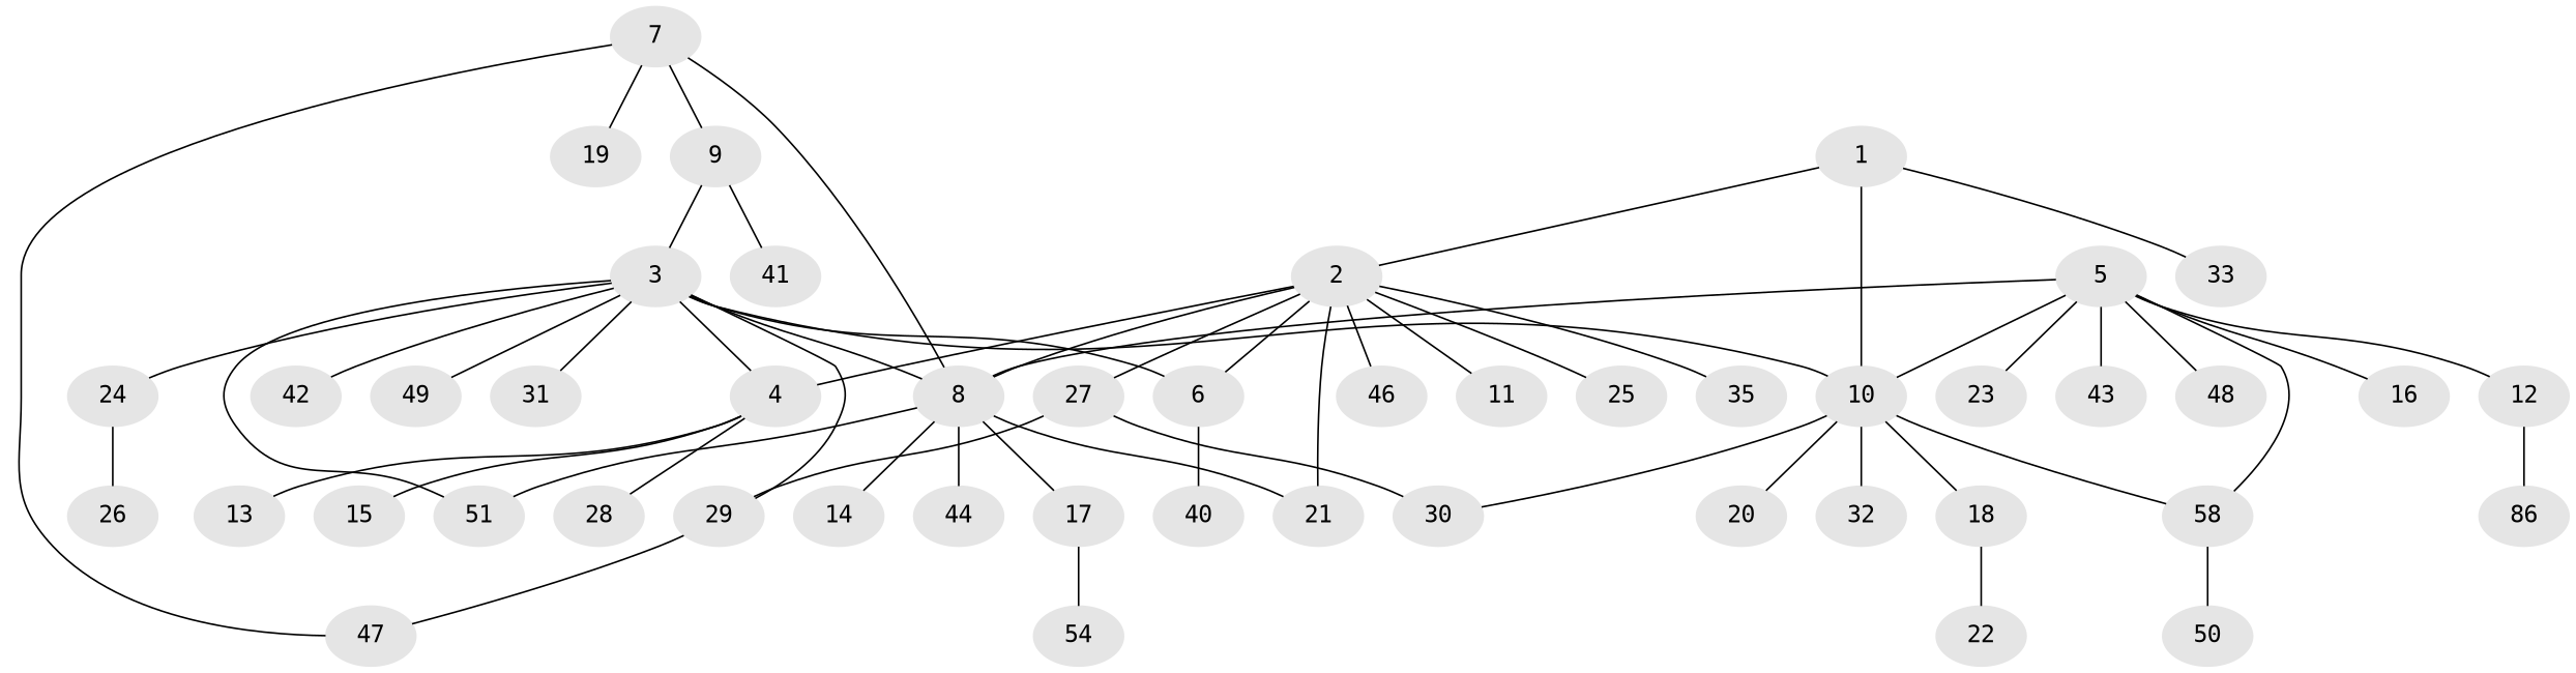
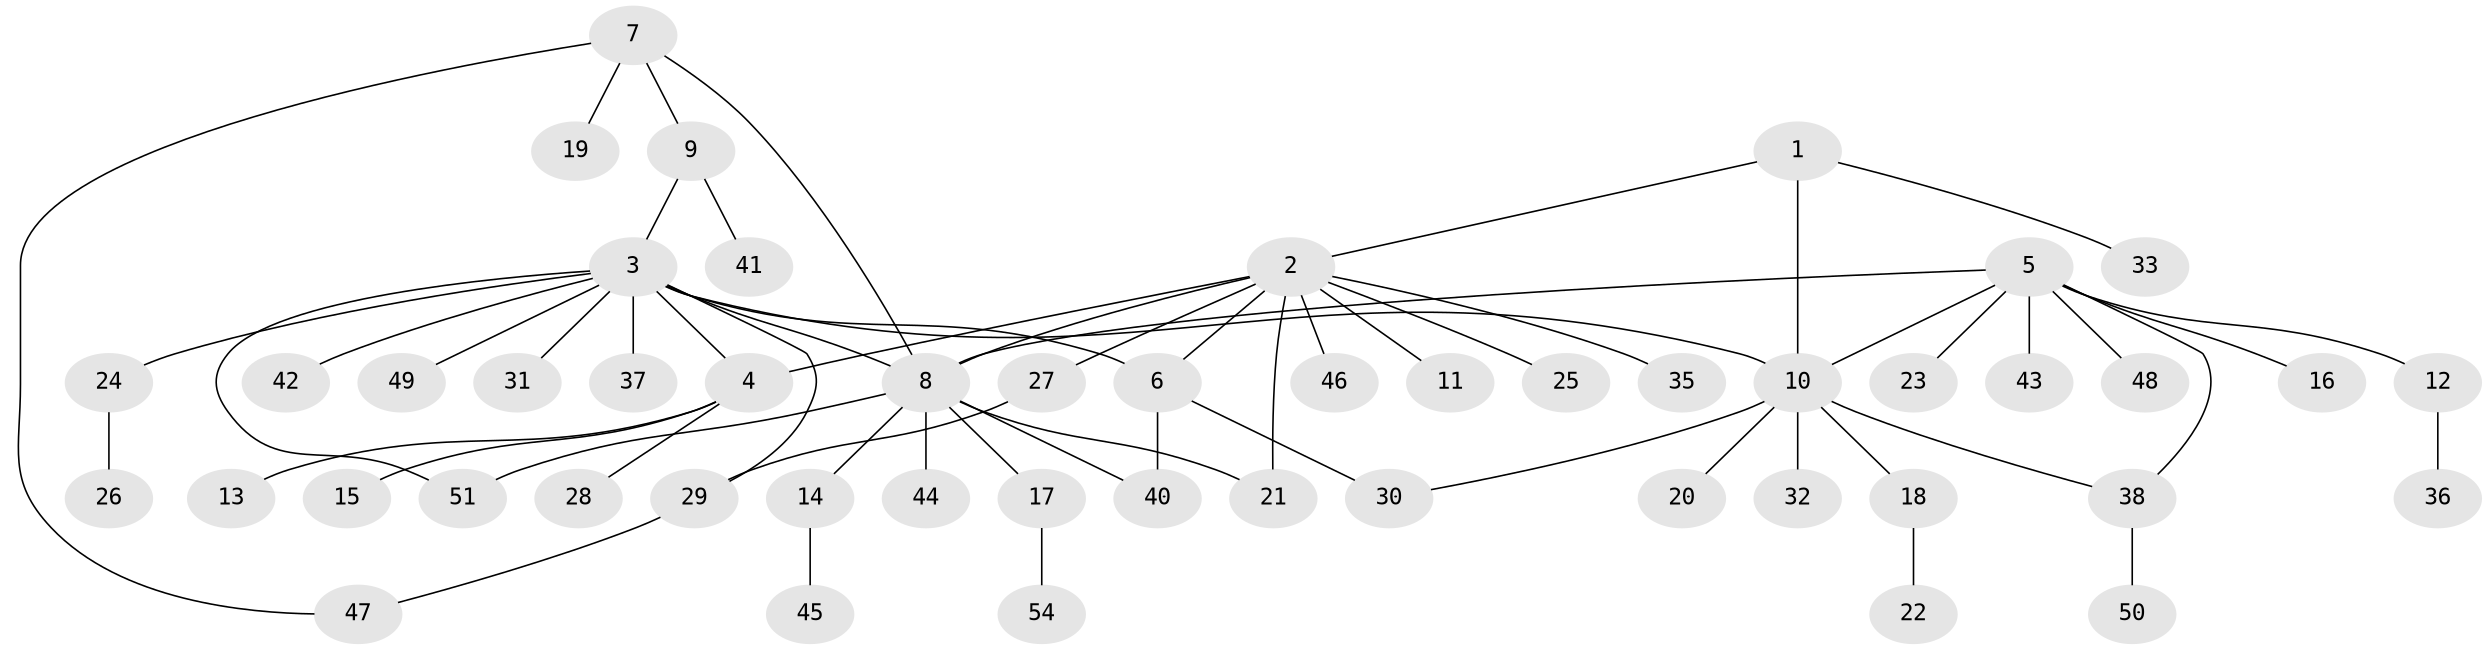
  graph {
    fontname="DejaVu Sans Mono"
    node [color=gray90 fontname="DejaVu Sans Mono" style=filled]
    edge [fontname="DejaVu Sans Mono"]
    1
    2
    10
    33
    4
    6
    8
    11
    21
    25
    27
    35
    46
    30
    18
    20
    32
-   38 [label=58]
+   38
    13
    15
    28
    40
    51
    14
    17
    44
    29
    3
    24
    31
+   37
    42
    49
    26
    47
    5
    12
    16
    23
    43
    48
-   36 [label=86]
+   36
    7
    9
    19
    41
+   45
    n48 [label=54]
    22
    50
    1 -- 2
    1 -- 10
    1 -- 33
    2 -- 4
    2 -- 6
    2 -- 8
    2 -- 11
    2 -- 21
    2 -- 25
    2 -- 27
    2 -- 35
    2 -- 46
    10 -- 30
    10 -- 18
    10 -- 20
    10 -- 32
    10 -- 38
    4 -- 13
    4 -- 15
    4 -- 28
-   27 -- 30
+   6 -- 30
    6 -- 40
    8 -- 21
+   8 -- 40
    8 -- 51
    8 -- 14
    8 -- 17
    8 -- 44
    27 -- 29
    18 -- 22
    38 -- 50
+   14 -- 45
    17 -- n48
    29 -- 47
    3 -- 10
    3 -- 4
    3 -- 6
    3 -- 8
    3 -- 51
    3 -- 29
    3 -- 24
    3 -- 31
+   3 -- 37
    3 -- 42
    3 -- 49
    24 -- 26
    5 -- 10
    5 -- 8
    5 -- 38
    5 -- 12
    5 -- 16
    5 -- 23
    5 -- 43
    5 -- 48
    12 -- 36
    7 -- 8
    7 -- 47
    7 -- 9
    7 -- 19
    9 -- 3
    9 -- 41
  }
